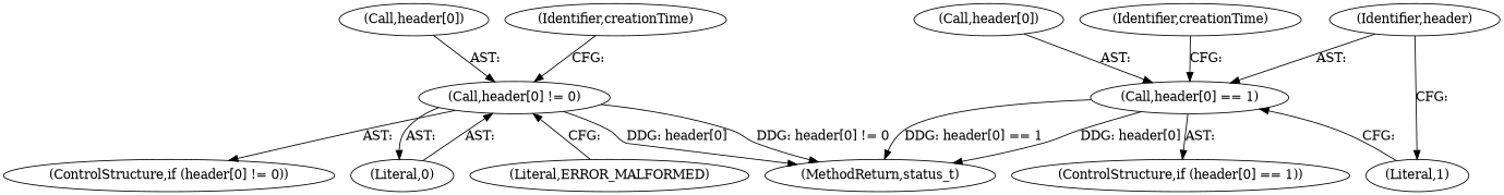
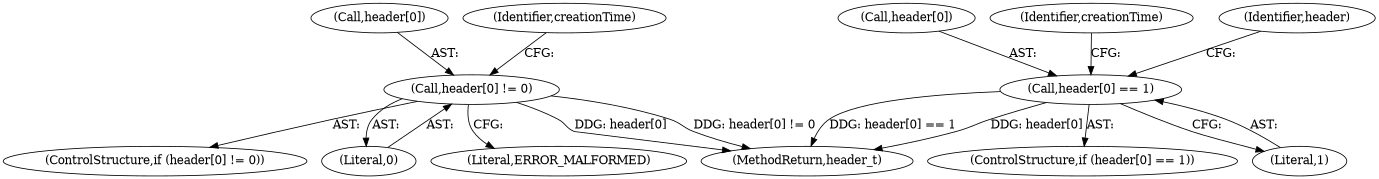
  digraph {
    n1 [label="(Call,header[0] == 1)"]
    n2 [label="(ControlStructure,if (header[0] == 1))"]
    n3 [label="(Literal,1)"]
-   n4 [label="(MethodReturn,status_t)"]
+   n4 [label="(MethodReturn,header_t)"]
    n5 [label="(Call,header[0] != 0)"]
    n6 [label="(ControlStructure,if (header[0] != 0))"]
    n7 [label="(Literal,0)"]
    n8 [label="(Identifier,creationTime)"]
    n9 [label="(Literal,ERROR_MALFORMED)"]
    n10 [label="(Call,header[0])"]
    n11 [label="(Call,header[0])"]
    n12 [label="(Identifier,header)"]
    n13 [label="(Identifier,creationTime)"]
    n1 -> n2 [label="AST: "]
-   n12 -> n3 [label="CFG: "]
+   n1 -> n3 [label="CFG: "]
    n1 -> n4 [label="DDG: header[0] == 1"]
    n1 -> n4 [label="DDG: header[0]"]
-   n3 -> n1 [label="CFG: "]
+   n3 -> n1 [label="AST: "]
    n5 -> n4 [label="DDG: header[0] != 0"]
    n5 -> n4 [label="DDG: header[0]"]
    n5 -> n6 [label="AST: "]
    n5 -> n7 [label="AST: "]
    n7 -> n5 [label="AST: "]
    n8 -> n1 [label="CFG: "]
-   n9 -> n5 [label="CFG: "]
+   n5 -> n9 [label="CFG: "]
    n10 -> n5 [label="AST: "]
    n11 -> n1 [label="AST: "]
-   n12 -> n1 [label="AST: "]
+   n12 -> n1 [label="CFG: "]
    n13 -> n5 [label="CFG: "]
  }
